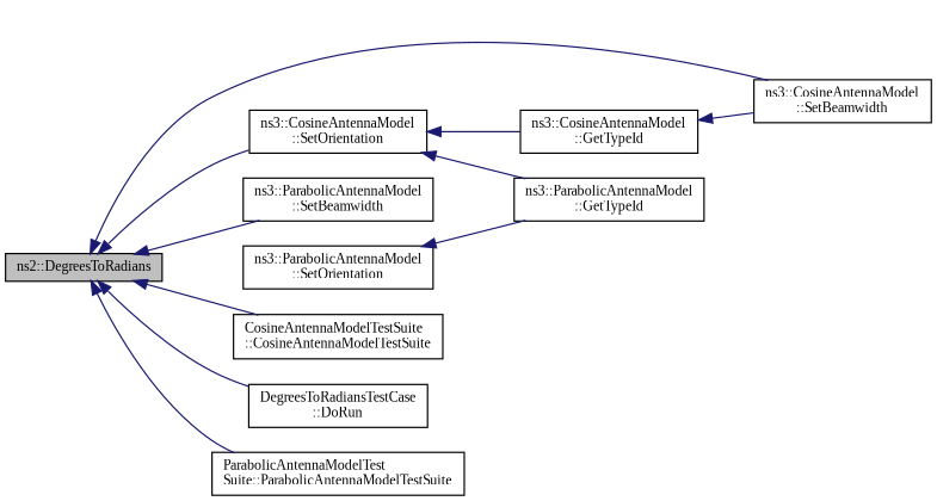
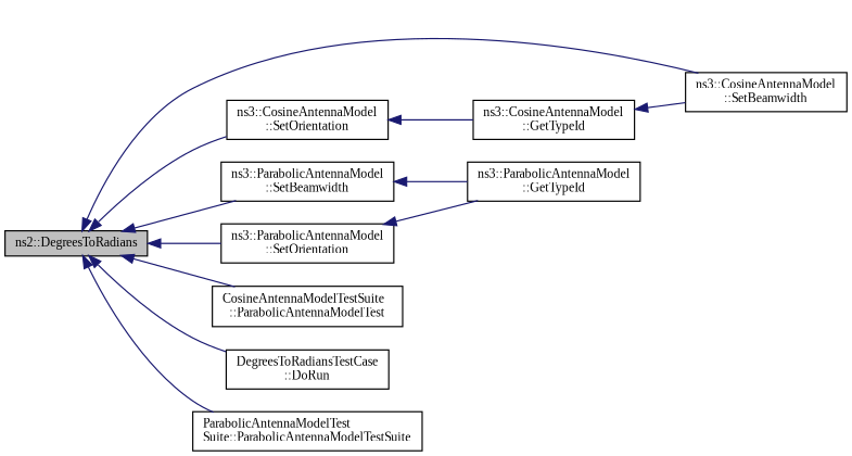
  digraph {
    fontname="Liberation Serif"
    rankdir=LR
    node [color=black fillcolor=white fontname="Liberation Serif" fontsize=10 shape=record style=filled]
    edge [color=midnightblue dir=back fontname="Liberation Serif" fontsize=10 labelfontname=Helvetica labelfontsize=10 style=solid]
    n1 [fillcolor=grey75 fontcolor=black height=0.2 label="ns2::DegreesToRadians" width=0.4]
    n2 [height=0.2 label="ns3::CosineAntennaModel\l::SetBeamwidth" width=0.4]
    n3 [height=0.2 label="ns3::CosineAntennaModel\l::SetOrientation" width=0.4]
    n4 [height=0.2 label="ns3::ParabolicAntennaModel\l::SetBeamwidth" width=0.4]
    n5 [height=0.2 label="ns3::ParabolicAntennaModel\l::SetOrientation" width=0.4]
-   n6 [height=0.2 label="CosineAntennaModelTestSuite\l::CosineAntennaModelTestSuite" width=0.4]
+   n6 [height=0.2 label="CosineAntennaModelTestSuite\l::ParabolicAntennaModelTest" width=0.4]
    n7 [height=0.2 label="DegreesToRadiansTestCase\l::DoRun" width=0.4]
    n8 [height=0.2 label="ParabolicAntennaModelTest\lSuite::ParabolicAntennaModelTestSuite" width=0.4]
    n9 [height=0.2 label="ns3::CosineAntennaModel\l::GetTypeId" width=0.4]
    n10 [height=0.2 label="ns3::ParabolicAntennaModel\l::GetTypeId" width=0.4]
    n1 -> n2
    n1 -> n3
    n1 -> n4
+   n1 -> n5
    n1 -> n6
    n1 -> n7
    n1 -> n8
    n3 -> n9
-   n3 -> n10
+   n4 -> n10
    n5 -> n10
    n9 -> n2
  }
